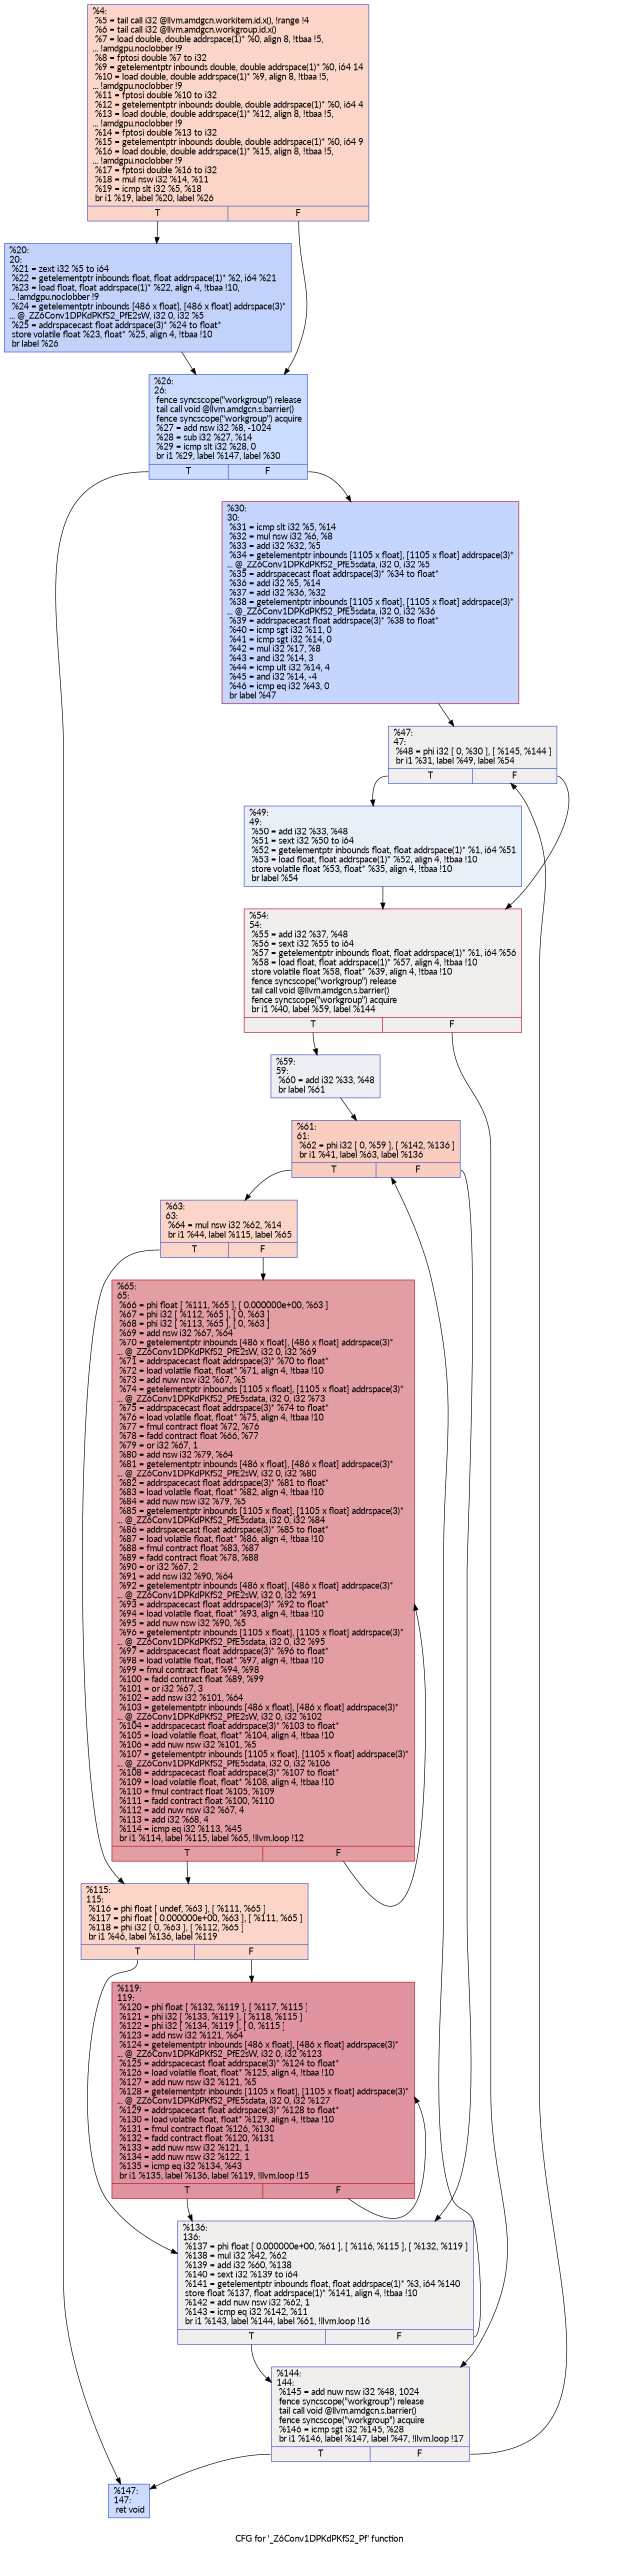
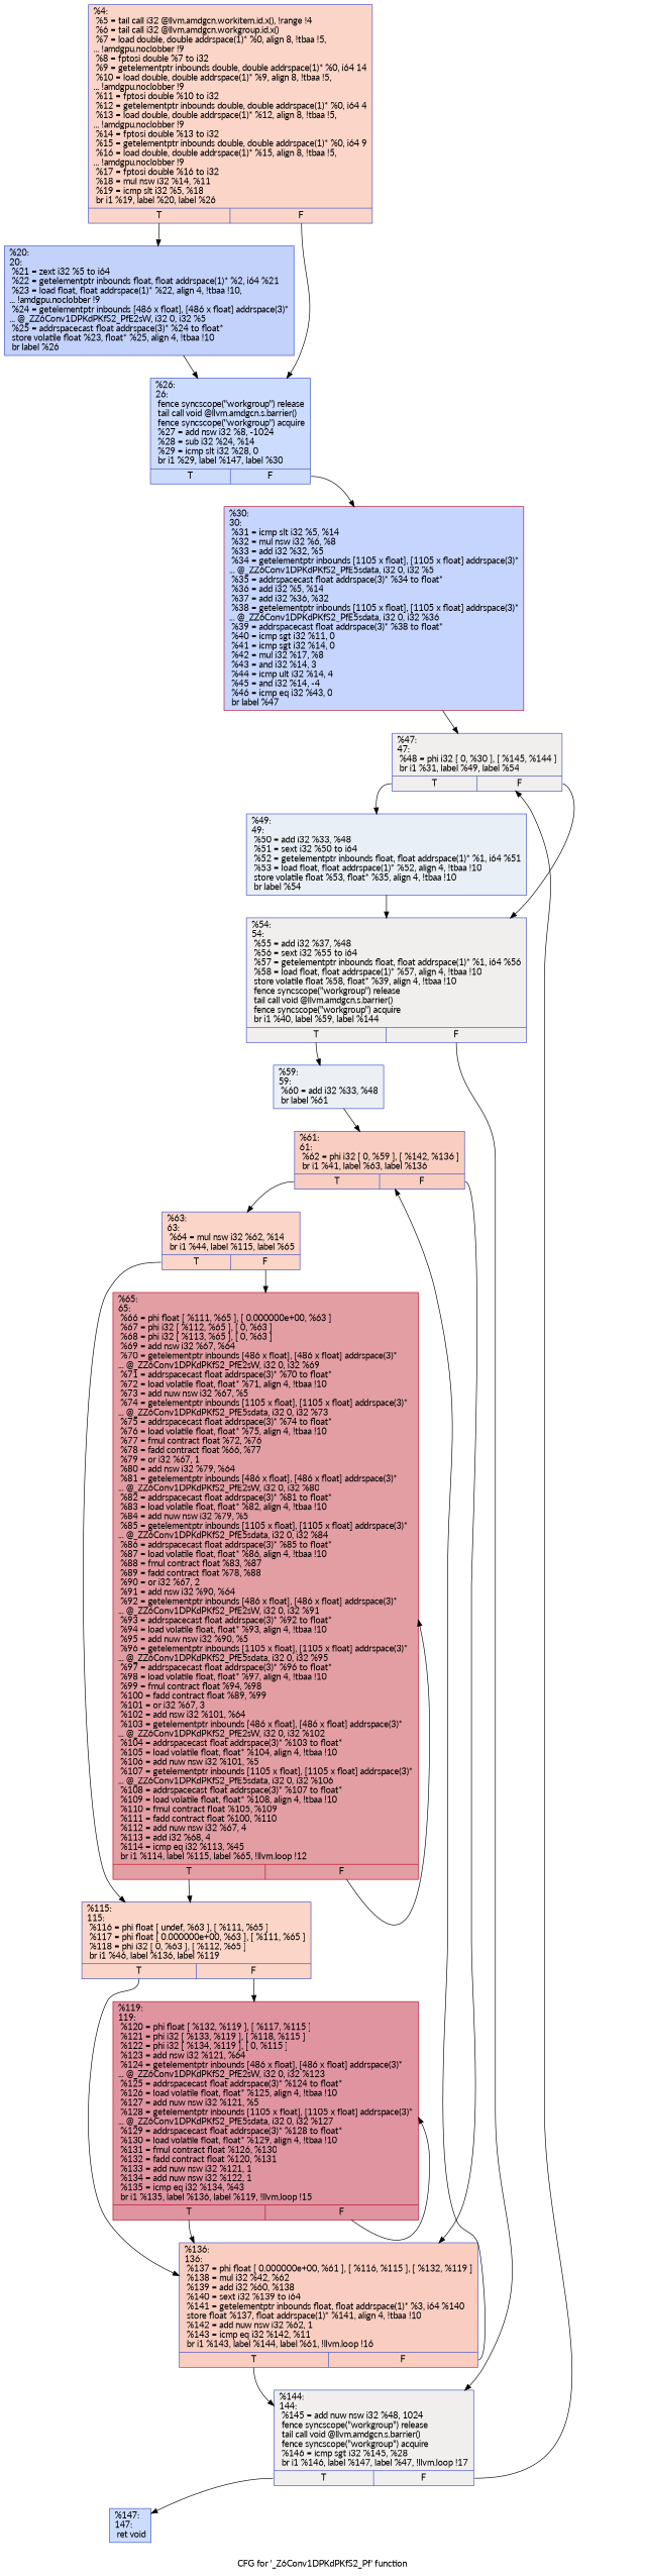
  digraph {
    fontname=Lato
    label="CFG for '_Z6Conv1DPKdPKfS2_Pf' function"
    node [color="#3d50c3ff" fillcolor="#f5a08170" fontname=Lato shape=record style=filled]
    edge [fontname=Lato tailport=s0]
    n1 [label="{%4:\l  %5 = tail call i32 @llvm.amdgcn.workitem.id.x(), !range !4\l  %6 = tail call i32 @llvm.amdgcn.workgroup.id.x()\l  %7 = load double, double addrspace(1)* %0, align 8, !tbaa !5,\l... !amdgpu.noclobber !9\l  %8 = fptosi double %7 to i32\l  %9 = getelementptr inbounds double, double addrspace(1)* %0, i64 14\l  %10 = load double, double addrspace(1)* %9, align 8, !tbaa !5,\l... !amdgpu.noclobber !9\l  %11 = fptosi double %10 to i32\l  %12 = getelementptr inbounds double, double addrspace(1)* %0, i64 4\l  %13 = load double, double addrspace(1)* %12, align 8, !tbaa !5,\l... !amdgpu.noclobber !9\l  %14 = fptosi double %13 to i32\l  %15 = getelementptr inbounds double, double addrspace(1)* %0, i64 9\l  %16 = load double, double addrspace(1)* %15, align 8, !tbaa !5,\l... !amdgpu.noclobber !9\l  %17 = fptosi double %16 to i32\l  %18 = mul nsw i32 %14, %11\l  %19 = icmp slt i32 %5, %18\l  br i1 %19, label %20, label %26\l|{<s0>T|<s1>F}}"]
    n2 [fillcolor="#779af770" label="{%20:\l20:                                               \l  %21 = zext i32 %5 to i64\l  %22 = getelementptr inbounds float, float addrspace(1)* %2, i64 %21\l  %23 = load float, float addrspace(1)* %22, align 4, !tbaa !10,\l... !amdgpu.noclobber !9\l  %24 = getelementptr inbounds [486 x float], [486 x float] addrspace(3)*\l... @_ZZ6Conv1DPKdPKfS2_PfE2sW, i32 0, i32 %5\l  %25 = addrspacecast float addrspace(3)* %24 to float*\l  store volatile float %23, float* %25, align 4, !tbaa !10\l  br label %26\l}"]
-   n3 [fillcolor="#8caffe70" label="{%26:\l26:                                               \l  fence syncscope(\"workgroup\") release\l  tail call void @llvm.amdgcn.s.barrier()\l  fence syncscope(\"workgroup\") acquire\l  %27 = add nsw i32 %8, -1024\l  %28 = sub i32 %27, %14\l  %29 = icmp slt i32 %28, 0\l  br i1 %29, label %147, label %30\l|{<s0>T|<s1>F}}"]
+   n3 [fillcolor="#8caffe70" label="{%26:\l26:                                               \l  fence syncscope(\"workgroup\") release\l  tail call void @llvm.amdgcn.s.barrier()\l  fence syncscope(\"workgroup\") acquire\l  %27 = add nsw i32 %8, -1024\l  %28 = sub i32 %24, %14\l  %29 = icmp slt i32 %28, 0\l  br i1 %29, label %147, label %30\l|{<s0>T|<s1>F}}"]
    n4 [fillcolor="#8caffe70" label="{%147:\l147:                                              \l  ret void\l}"]
    n5 [color="#b70d28ff" fillcolor="#7ea1fa70" label="{%30:\l30:                                               \l  %31 = icmp slt i32 %5, %14\l  %32 = mul nsw i32 %6, %8\l  %33 = add i32 %32, %5\l  %34 = getelementptr inbounds [1105 x float], [1105 x float] addrspace(3)*\l... @_ZZ6Conv1DPKdPKfS2_PfE5sdata, i32 0, i32 %5\l  %35 = addrspacecast float addrspace(3)* %34 to float*\l  %36 = add i32 %5, %14\l  %37 = add i32 %36, %32\l  %38 = getelementptr inbounds [1105 x float], [1105 x float] addrspace(3)*\l... @_ZZ6Conv1DPKdPKfS2_PfE5sdata, i32 0, i32 %36\l  %39 = addrspacecast float addrspace(3)* %38 to float*\l  %40 = icmp sgt i32 %11, 0\l  %41 = icmp sgt i32 %14, 0\l  %42 = mul i32 %17, %8\l  %43 = and i32 %14, 3\l  %44 = icmp ult i32 %14, 4\l  %45 = and i32 %14, -4\l  %46 = icmp eq i32 %43, 0\l  br label %47\l}"]
    n6 [fillcolor="#e0dbd870" label="{%47:\l47:                                               \l  %48 = phi i32 [ 0, %30 ], [ %145, %144 ]\l  br i1 %31, label %49, label %54\l|{<s0>T|<s1>F}}"]
    n7 [fillcolor="#cedaeb70" label="{%49:\l49:                                               \l  %50 = add i32 %33, %48\l  %51 = sext i32 %50 to i64\l  %52 = getelementptr inbounds float, float addrspace(1)* %1, i64 %51\l  %53 = load float, float addrspace(1)* %52, align 4, !tbaa !10\l  store volatile float %53, float* %35, align 4, !tbaa !10\l  br label %54\l}"]
-   n8 [color="#b70d28ff" fillcolor="#e0dbd870" label="{%54:\l54:                                               \l  %55 = add i32 %37, %48\l  %56 = sext i32 %55 to i64\l  %57 = getelementptr inbounds float, float addrspace(1)* %1, i64 %56\l  %58 = load float, float addrspace(1)* %57, align 4, !tbaa !10\l  store volatile float %58, float* %39, align 4, !tbaa !10\l  fence syncscope(\"workgroup\") release\l  tail call void @llvm.amdgcn.s.barrier()\l  fence syncscope(\"workgroup\") acquire\l  br i1 %40, label %59, label %144\l|{<s0>T|<s1>F}}"]
+   n8 [fillcolor="#e0dbd870" label="{%54:\l54:                                               \l  %55 = add i32 %37, %48\l  %56 = sext i32 %55 to i64\l  %57 = getelementptr inbounds float, float addrspace(1)* %1, i64 %56\l  %58 = load float, float addrspace(1)* %57, align 4, !tbaa !10\l  store volatile float %58, float* %39, align 4, !tbaa !10\l  fence syncscope(\"workgroup\") release\l  tail call void @llvm.amdgcn.s.barrier()\l  fence syncscope(\"workgroup\") acquire\l  br i1 %40, label %59, label %144\l|{<s0>T|<s1>F}}"]
    n9 [fillcolor="#d4dbe670" label="{%59:\l59:                                               \l  %60 = add i32 %33, %48\l  br label %61\l}"]
    n10 [fillcolor="#e0dbd870" label="{%144:\l144:                                              \l  %145 = add nuw nsw i32 %48, 1024\l  fence syncscope(\"workgroup\") release\l  tail call void @llvm.amdgcn.s.barrier()\l  fence syncscope(\"workgroup\") acquire\l  %146 = icmp sgt i32 %145, %28\l  br i1 %146, label %147, label %47, !llvm.loop !17\l|{<s0>T|<s1>F}}"]
    n11 [fillcolor="#f2907270" label="{%61:\l61:                                               \l  %62 = phi i32 [ 0, %59 ], [ %142, %136 ]\l  br i1 %41, label %63, label %136\l|{<s0>T|<s1>F}}"]
    n12 [label="{%63:\l63:                                               \l  %64 = mul nsw i32 %62, %14\l  br i1 %44, label %115, label %65\l|{<s0>T|<s1>F}}"]
-   n13 [fillcolor="#e0dbd870" label="{%136:\l136:                                              \l  %137 = phi float [ 0.000000e+00, %61 ], [ %116, %115 ], [ %132, %119 ]\l  %138 = mul i32 %42, %62\l  %139 = add i32 %60, %138\l  %140 = sext i32 %139 to i64\l  %141 = getelementptr inbounds float, float addrspace(1)* %3, i64 %140\l  store float %137, float addrspace(1)* %141, align 4, !tbaa !10\l  %142 = add nuw nsw i32 %62, 1\l  %143 = icmp eq i32 %142, %11\l  br i1 %143, label %144, label %61, !llvm.loop !16\l|{<s0>T|<s1>F}}"]
+   n13 [fillcolor="#f2907270" label="{%136:\l136:                                              \l  %137 = phi float [ 0.000000e+00, %61 ], [ %116, %115 ], [ %132, %119 ]\l  %138 = mul i32 %42, %62\l  %139 = add i32 %60, %138\l  %140 = sext i32 %139 to i64\l  %141 = getelementptr inbounds float, float addrspace(1)* %3, i64 %140\l  store float %137, float addrspace(1)* %141, align 4, !tbaa !10\l  %142 = add nuw nsw i32 %62, 1\l  %143 = icmp eq i32 %142, %11\l  br i1 %143, label %144, label %61, !llvm.loop !16\l|{<s0>T|<s1>F}}"]
    n14 [label="{%115:\l115:                                              \l  %116 = phi float [ undef, %63 ], [ %111, %65 ]\l  %117 = phi float [ 0.000000e+00, %63 ], [ %111, %65 ]\l  %118 = phi i32 [ 0, %63 ], [ %112, %65 ]\l  br i1 %46, label %136, label %119\l|{<s0>T|<s1>F}}"]
    n15 [color="#b70d28ff" fillcolor="#be242e70" label="{%65:\l65:                                               \l  %66 = phi float [ %111, %65 ], [ 0.000000e+00, %63 ]\l  %67 = phi i32 [ %112, %65 ], [ 0, %63 ]\l  %68 = phi i32 [ %113, %65 ], [ 0, %63 ]\l  %69 = add nsw i32 %67, %64\l  %70 = getelementptr inbounds [486 x float], [486 x float] addrspace(3)*\l... @_ZZ6Conv1DPKdPKfS2_PfE2sW, i32 0, i32 %69\l  %71 = addrspacecast float addrspace(3)* %70 to float*\l  %72 = load volatile float, float* %71, align 4, !tbaa !10\l  %73 = add nuw nsw i32 %67, %5\l  %74 = getelementptr inbounds [1105 x float], [1105 x float] addrspace(3)*\l... @_ZZ6Conv1DPKdPKfS2_PfE5sdata, i32 0, i32 %73\l  %75 = addrspacecast float addrspace(3)* %74 to float*\l  %76 = load volatile float, float* %75, align 4, !tbaa !10\l  %77 = fmul contract float %72, %76\l  %78 = fadd contract float %66, %77\l  %79 = or i32 %67, 1\l  %80 = add nsw i32 %79, %64\l  %81 = getelementptr inbounds [486 x float], [486 x float] addrspace(3)*\l... @_ZZ6Conv1DPKdPKfS2_PfE2sW, i32 0, i32 %80\l  %82 = addrspacecast float addrspace(3)* %81 to float*\l  %83 = load volatile float, float* %82, align 4, !tbaa !10\l  %84 = add nuw nsw i32 %79, %5\l  %85 = getelementptr inbounds [1105 x float], [1105 x float] addrspace(3)*\l... @_ZZ6Conv1DPKdPKfS2_PfE5sdata, i32 0, i32 %84\l  %86 = addrspacecast float addrspace(3)* %85 to float*\l  %87 = load volatile float, float* %86, align 4, !tbaa !10\l  %88 = fmul contract float %83, %87\l  %89 = fadd contract float %78, %88\l  %90 = or i32 %67, 2\l  %91 = add nsw i32 %90, %64\l  %92 = getelementptr inbounds [486 x float], [486 x float] addrspace(3)*\l... @_ZZ6Conv1DPKdPKfS2_PfE2sW, i32 0, i32 %91\l  %93 = addrspacecast float addrspace(3)* %92 to float*\l  %94 = load volatile float, float* %93, align 4, !tbaa !10\l  %95 = add nuw nsw i32 %90, %5\l  %96 = getelementptr inbounds [1105 x float], [1105 x float] addrspace(3)*\l... @_ZZ6Conv1DPKdPKfS2_PfE5sdata, i32 0, i32 %95\l  %97 = addrspacecast float addrspace(3)* %96 to float*\l  %98 = load volatile float, float* %97, align 4, !tbaa !10\l  %99 = fmul contract float %94, %98\l  %100 = fadd contract float %89, %99\l  %101 = or i32 %67, 3\l  %102 = add nsw i32 %101, %64\l  %103 = getelementptr inbounds [486 x float], [486 x float] addrspace(3)*\l... @_ZZ6Conv1DPKdPKfS2_PfE2sW, i32 0, i32 %102\l  %104 = addrspacecast float addrspace(3)* %103 to float*\l  %105 = load volatile float, float* %104, align 4, !tbaa !10\l  %106 = add nuw nsw i32 %101, %5\l  %107 = getelementptr inbounds [1105 x float], [1105 x float] addrspace(3)*\l... @_ZZ6Conv1DPKdPKfS2_PfE5sdata, i32 0, i32 %106\l  %108 = addrspacecast float addrspace(3)* %107 to float*\l  %109 = load volatile float, float* %108, align 4, !tbaa !10\l  %110 = fmul contract float %105, %109\l  %111 = fadd contract float %100, %110\l  %112 = add nuw nsw i32 %67, 4\l  %113 = add i32 %68, 4\l  %114 = icmp eq i32 %113, %45\l  br i1 %114, label %115, label %65, !llvm.loop !12\l|{<s0>T|<s1>F}}"]
    n16 [color="#b70d28ff" fillcolor="#b70d2870" label="{%119:\l119:                                              \l  %120 = phi float [ %132, %119 ], [ %117, %115 ]\l  %121 = phi i32 [ %133, %119 ], [ %118, %115 ]\l  %122 = phi i32 [ %134, %119 ], [ 0, %115 ]\l  %123 = add nsw i32 %121, %64\l  %124 = getelementptr inbounds [486 x float], [486 x float] addrspace(3)*\l... @_ZZ6Conv1DPKdPKfS2_PfE2sW, i32 0, i32 %123\l  %125 = addrspacecast float addrspace(3)* %124 to float*\l  %126 = load volatile float, float* %125, align 4, !tbaa !10\l  %127 = add nuw nsw i32 %121, %5\l  %128 = getelementptr inbounds [1105 x float], [1105 x float] addrspace(3)*\l... @_ZZ6Conv1DPKdPKfS2_PfE5sdata, i32 0, i32 %127\l  %129 = addrspacecast float addrspace(3)* %128 to float*\l  %130 = load volatile float, float* %129, align 4, !tbaa !10\l  %131 = fmul contract float %126, %130\l  %132 = fadd contract float %120, %131\l  %133 = add nuw nsw i32 %121, 1\l  %134 = add nuw nsw i32 %122, 1\l  %135 = icmp eq i32 %134, %43\l  br i1 %135, label %136, label %119, !llvm.loop !15\l|{<s0>T|<s1>F}}"]
    n1 -> n2
    n1 -> n3 [tailport=s1]
    n2 -> n3
-   n3 -> n4
    n3 -> n5 [tailport=s1]
    n5 -> n6
    n6 -> n7
    n6 -> n8 [tailport=s1]
    n7 -> n8
    n8 -> n9
    n8 -> n10 [tailport=s1]
    n9 -> n11
    n10 -> n4
    n10 -> n6 [tailport=s1]
    n11 -> n12
    n11 -> n13 [tailport=s1]
    n12 -> n14
    n12 -> n15 [tailport=s1]
    n13 -> n10
    n13 -> n11 [tailport=s1]
    n14 -> n13
    n14 -> n16 [tailport=s1]
    n15 -> n14
    n15 -> n15 [tailport=s1]
    n16 -> n13
    n16 -> n16 [tailport=s1]
  }
